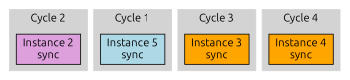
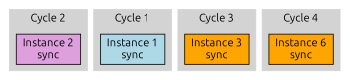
  digraph {
    fontname=Ubuntu
    node [shape=box style=filled fillcolor=orange fontname=Ubuntu]
    n1 [label="Instance 2\nsync" fillcolor=plum]
-   n2 [label="Instance 5\nsync" fillcolor=lightblue]
+   n2 [label="Instance 1\nsync" fillcolor=lightblue]
    n3 [label="Instance 3\nsync"]
-   n4 [label="Instance 4\nsync"]
+   n4 [label="Instance 6\nsync"]
    subgraph cluster_1 {
      color=lightgrey
      label="Cycle 2"
      style=filled
      n1
    }
    subgraph cluster_2 {
      color=lightgrey
      label="Cycle 1"
      style=filled
      n2
    }
    subgraph cluster_3 {
      color=lightgrey
      label="Cycle 3"
      style=filled
      n3
    }
    subgraph cluster_4 {
      color=lightgrey
      label="Cycle 4"
      style=filled
      n4
    }
  }
